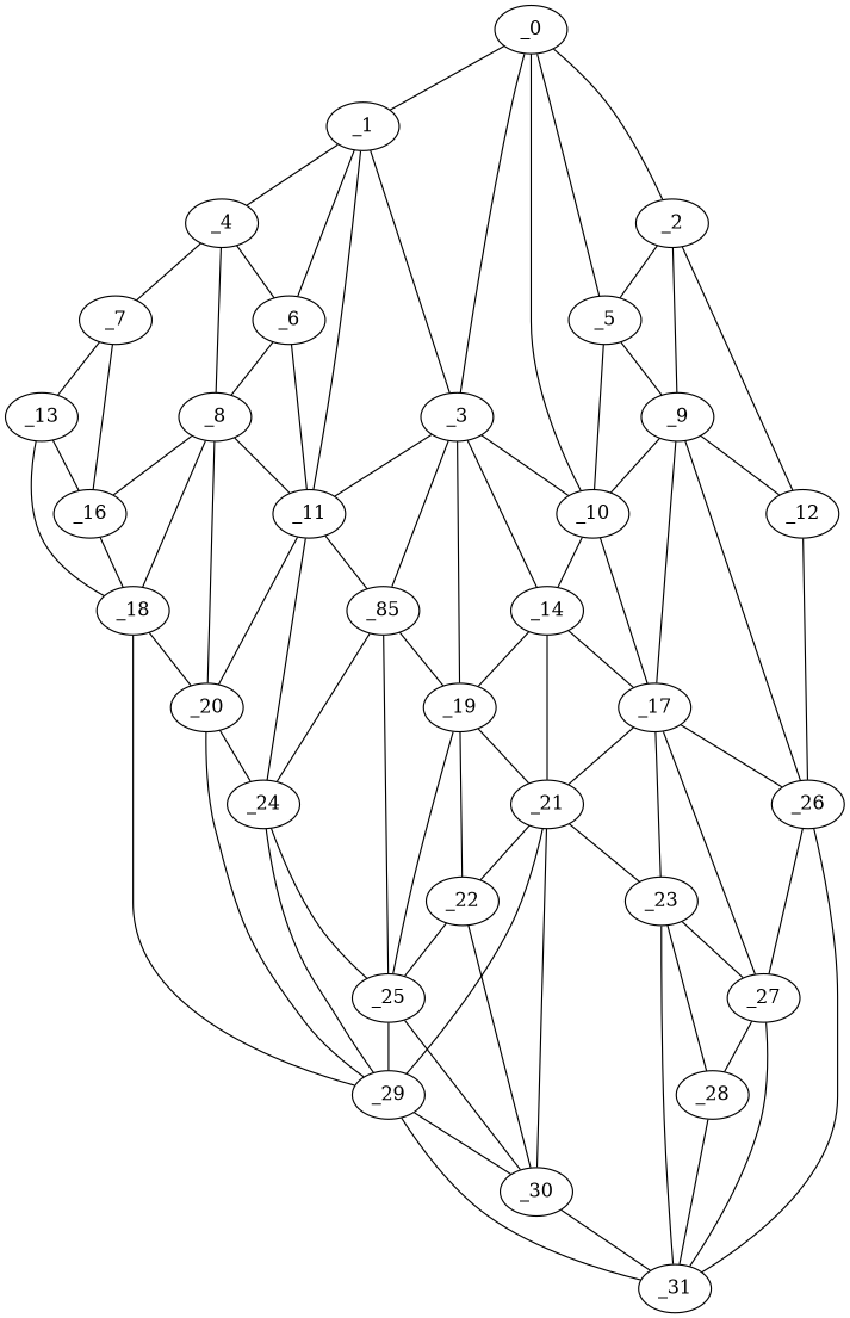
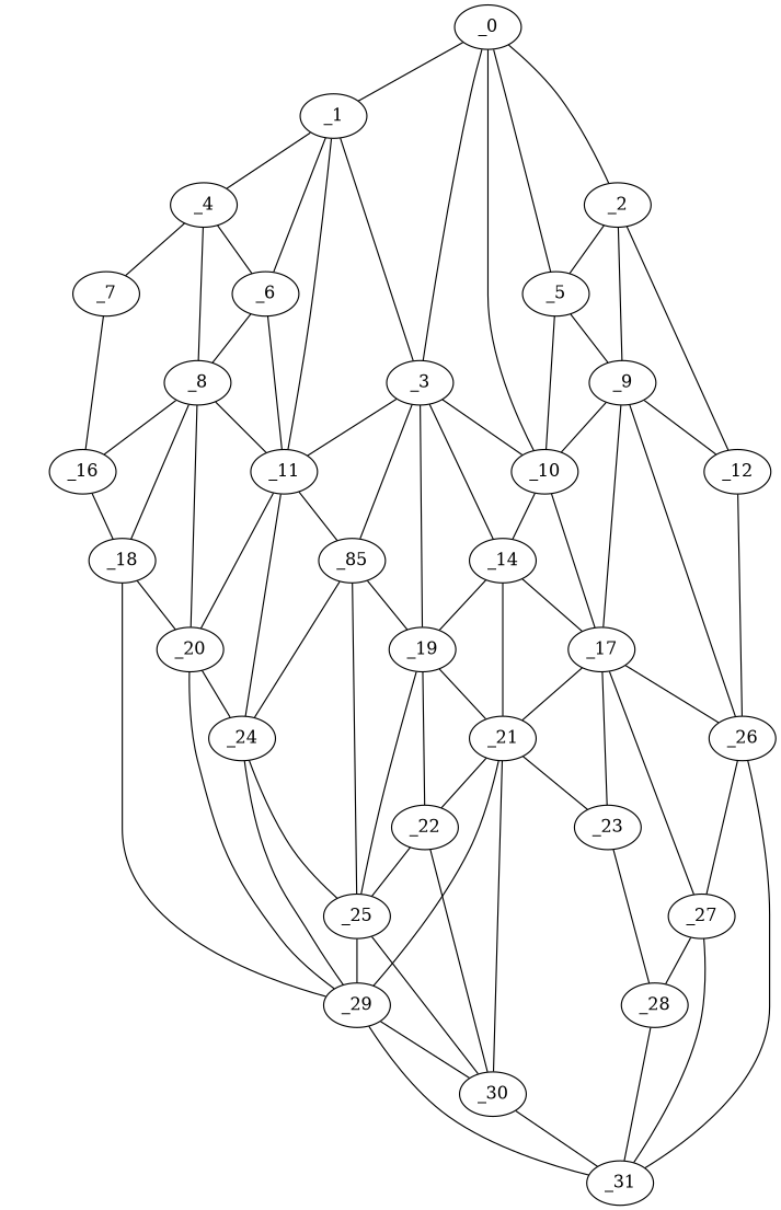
  graph {
    node [x=94 y=74]
    edge [valence=2]
    _0 [x=37 y=9]
    _1 [x=51 y=84]
    _2 [x=52 y=3]
    _3 [x=53]
    _5 [x=58 y=13]
    _10 [x=67 y=22]
    _4 [x=56 y=106]
    _6 [x=59 y=95]
    _11 [x=69 y=80]
    _9 [x=67 y=11]
    _12 [x=70 y=4]
    _14 [x=73 y=28]
    n13 [label=_85 x=73 y=69]
    _19 [x=82 y=52]
    _17 [x=80 y=27]
    _7 [x=64 y=117]
    _8 [x=65 y=99]
    _20 [x=85 y=90]
    _24 [x=90]
    _26 [x=93 y=12]
    _21 [x=88 y=44]
    _25 [x=92 y=61]
    _22 [x=88 y=53]
    _23 [x=90 y=28]
    _27 [y=22]
-   _13 [x=71 y=121]
    _16 [x=75 y=109]
    _18 [x=81 y=102]
    _29 [y=68]
    _31 [x=96 y=36]
    _30 [x=95 y=47]
    _28 [y=27]
    _0 -- _1 [valence=1]
    _0 -- _2 [valence=1]
    _0 -- _3
    _0 -- _5 [valence=1]
    _0 -- _10
    _1 -- _3
    _1 -- _4 [valence=1]
    _1 -- _6 [valence=1]
    _1 -- _11
    _2 -- _5
    _2 -- _9
    _2 -- _12 [valence=1]
    _3 -- _10 [valence=1]
    _3 -- _11
    _3 -- _14
    _3 -- n13 [valence=1]
    _3 -- _19 [valence=1]
    _5 -- _10 [valence=1]
    _5 -- _9
    _10 -- _14 [valence=1]
    _10 -- _17 [valence=1]
    _4 -- _6
    _4 -- _7 [valence=1]
    _4 -- _8 [valence=1]
    _6 -- _11
    _6 -- _8 [valence=1]
    _11 -- n13
    _11 -- _20 [valence=1]
    _11 -- _24
    _9 -- _10
    _9 -- _12
    _9 -- _17
    _9 -- _26
    _12 -- _26 [valence=1]
    _14 -- _19
    _14 -- _17
    _14 -- _21
    n13 -- _19
    n13 -- _24
    n13 -- _25
    _19 -- _21
    _19 -- _25 [valence=1]
    _19 -- _22
    _17 -- _26 [valence=1]
    _17 -- _21
    _17 -- _23 [valence=1]
    _17 -- _27
-   _7 -- _13 [valence=1]
    _7 -- _16
    _8 -- _11
    _8 -- _20
    _8 -- _16
    _8 -- _18
    _20 -- _24
    _20 -- _29
    _24 -- _25 [valence=1]
    _24 -- _29
    _26 -- _27
    _26 -- _31 [valence=1]
    _21 -- _22
    _21 -- _23 [valence=1]
    _21 -- _29 [valence=1]
    _21 -- _30 [valence=1]
    _25 -- _29
    _25 -- _30
    _22 -- _25
    _22 -- _30
-   _23 -- _27
-   _23 -- _31
    _23 -- _28 [valence=1]
    _27 -- _31 [valence=1]
    _27 -- _28
-   _13 -- _16
-   _13 -- _18 [valence=1]
    _16 -- _18
    _18 -- _20
    _18 -- _29 [valence=1]
    _29 -- _31 [valence=1]
    _29 -- _30
    _30 -- _31
    _28 -- _31
  }
